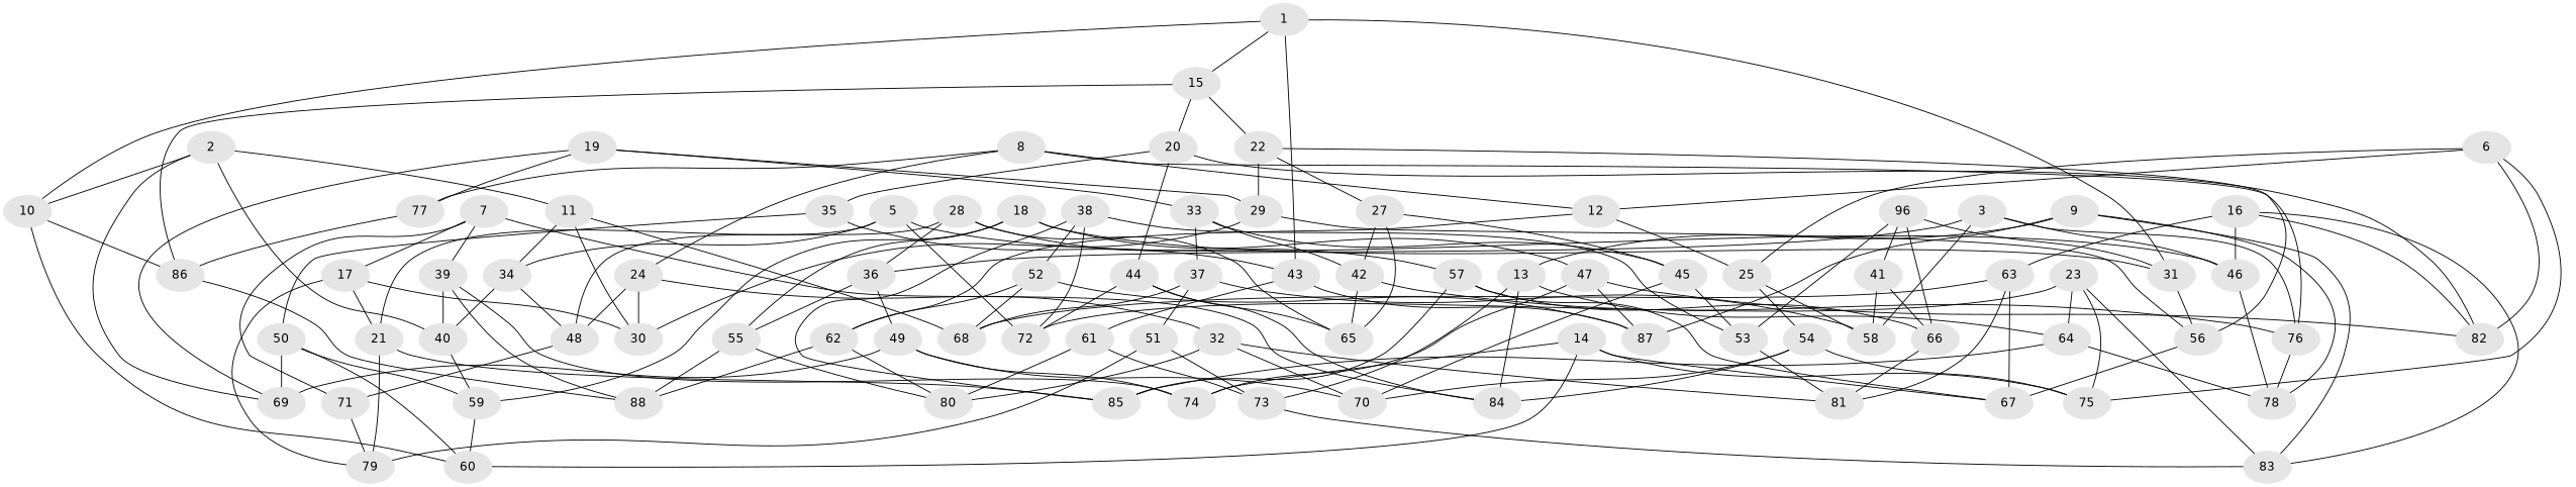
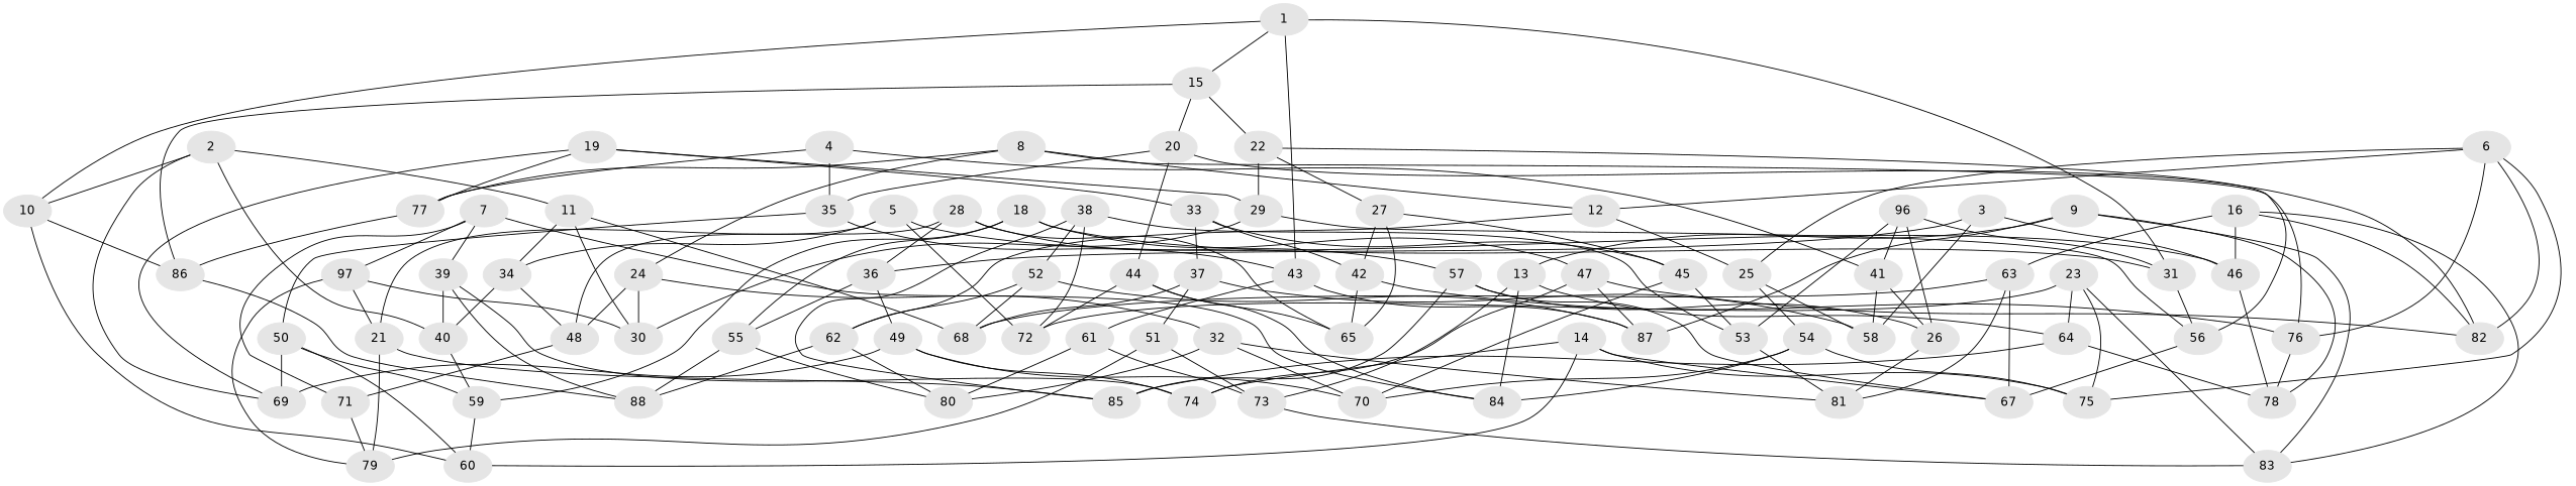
  graph {
    fontname="DejaVu Sans"
    node [color=gray90 fontname="DejaVu Sans" style=filled]
    edge [fontname="DejaVu Sans"]
    1
    10
    15
    31
    43
    60
    86
    20
    22
    56
    87
    61
    2
    11
    40
    69
    34
    30
    68
    59
    3
    36
    46
    58
    76
    55
    49
    78
+   4
    35
    41
    77
    50
-   66
+   66 [label=26]
    71
    79
    5
    21
    72
    85
    48
    6
    12
    25
    75
    82
    62
    54
    7
-   17
+   17 [label=97]
    39
    84
    74
    88
    8
    24
    32
    9
    13
    83
    64
    73
    80
    14
    67
    44
    29
    27
    16
    63
    81
    18
    47
    19
    33
    42
    45
    37
    65
    23
    70
    n82 [label=96]
    53
    28
    57
    51
    38
    52
    1 -- 10
    1 -- 15
    1 -- 31
    1 -- 43
    10 -- 60
    10 -- 86
    15 -- 86
    15 -- 20
    15 -- 22
    31 -- 56
    43 -- 87
    43 -- 61
    86 -- 88
    20 -- 35
    20 -- 82
    20 -- 44
    22 -- 56
    22 -- 29
    22 -- 27
    56 -- 67
    61 -- 73
    61 -- 80
    2 -- 10
    2 -- 11
    2 -- 40
    2 -- 69
    11 -- 34
    11 -- 30
    11 -- 68
    40 -- 59
    34 -- 40
    34 -- 48
    59 -- 60
    3 -- 36
    3 -- 46
    3 -- 58
-   3 -- 76
+   6 -- 76
    36 -- 55
    36 -- 49
    46 -- 78
    76 -- 78
    55 -- 88
    55 -- 80
    49 -- 69
    49 -- 74
    49 -- 70
+   4 -- 35
+   4 -- 41
+   4 -- 77
    35 -- 43
    35 -- 50
    41 -- 58
    41 -- 66
    77 -- 86
    50 -- 60
    50 -- 69
    50 -- 59
    66 -- 81
    71 -- 79
    5 -- 34
    5 -- 46
    5 -- 21
    5 -- 72
    21 -- 79
    21 -- 85
    48 -- 71
    6 -- 12
    6 -- 25
    6 -- 75
    6 -- 82
    12 -- 25
    12 -- 62
    25 -- 58
    25 -- 54
    62 -- 88
    62 -- 80
    54 -- 75
    54 -- 84
    54 -- 70
    7 -- 71
    7 -- 17
    7 -- 39
    7 -- 84
    17 -- 30
    17 -- 79
    17 -- 21
    39 -- 40
    39 -- 74
    39 -- 88
    8 -- 76
    8 -- 77
    8 -- 12
    8 -- 24
    24 -- 30
    24 -- 48
    24 -- 32
    32 -- 80
    32 -- 81
    32 -- 70
    9 -- 87
    9 -- 78
    9 -- 13
    9 -- 83
    13 -- 84
    13 -- 64
    13 -- 73
    64 -- 78
    64 -- 85
    73 -- 83
    14 -- 60
    14 -- 75
    14 -- 74
    14 -- 67
    44 -- 72
    44 -- 84
    44 -- 65
    29 -- 56
    29 -- 30
    27 -- 42
    27 -- 45
    27 -- 65
    16 -- 46
    16 -- 82
    16 -- 83
    16 -- 63
    63 -- 68
    63 -- 67
    63 -- 81
    18 -- 31
    18 -- 59
    18 -- 55
    18 -- 47
    47 -- 87
    47 -- 82
    47 -- 74
    19 -- 69
    19 -- 77
    19 -- 29
    19 -- 33
    33 -- 42
    33 -- 45
    33 -- 37
    42 -- 76
    42 -- 65
    45 -- 70
    45 -- 53
    37 -- 68
    37 -- 58
    37 -- 51
    23 -- 72
    23 -- 75
    23 -- 83
    23 -- 64
    n82 -- 31
    n82 -- 41
    n82 -- 66
    n82 -- 53
    53 -- 81
    28 -- 36
    28 -- 48
    28 -- 65
    28 -- 57
    57 -- 66
    57 -- 85
    57 -- 67
    51 -- 79
    51 -- 73
    38 -- 72
    38 -- 85
    38 -- 53
    38 -- 52
    52 -- 87
    52 -- 68
    52 -- 62
  }
